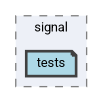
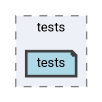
  digraph {
    compound=true
    fontname=Roboto
    n1 [color=grey25 fillcolor=lightblue fontname=Roboto fontsize=10 height=0.2 label=tests shape=note style="filled,bold" width=0.4]
    subgraph cluster_1 {
      bgcolor="#edf0f7"
      fontsize=10
-     label=signal
+     label=tests
      pencolor=grey50
      style="filled,dashed"
      n1
    }
  }
